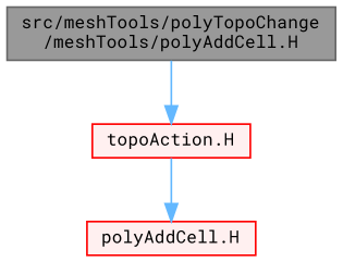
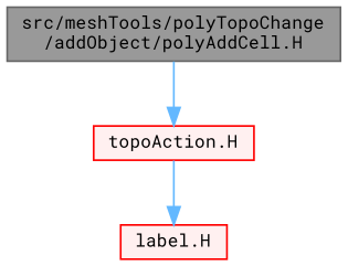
  digraph {
    fontname="Roboto Mono"
    node [color=red fillcolor="#FFF0F0" fontname="Roboto Mono" fontsize=10 shape=box style=filled]
    edge [color=steelblue1 fontname="Roboto Mono" fontsize=10 labelfontname=Helvetica labelfontsize=10 style=solid]
-   n1 [color=gray40 fillcolor=grey60 fontcolor=black height=0.2 label="src/meshTools/polyTopoChange\l/meshTools/polyAddCell.H" width=0.4]
+   n1 [color=gray40 fillcolor=grey60 fontcolor=black height=0.2 label="src/meshTools/polyTopoChange\l/addObject/polyAddCell.H" width=0.4]
    n2 [height=0.2 label="topoAction.H" width=0.4]
-   n3 [height=0.2 label="polyAddCell.H" width=0.4]
+   n3 [height=0.2 label="label.H" width=0.4]
    n1 -> n2
    n2 -> n3
  }
